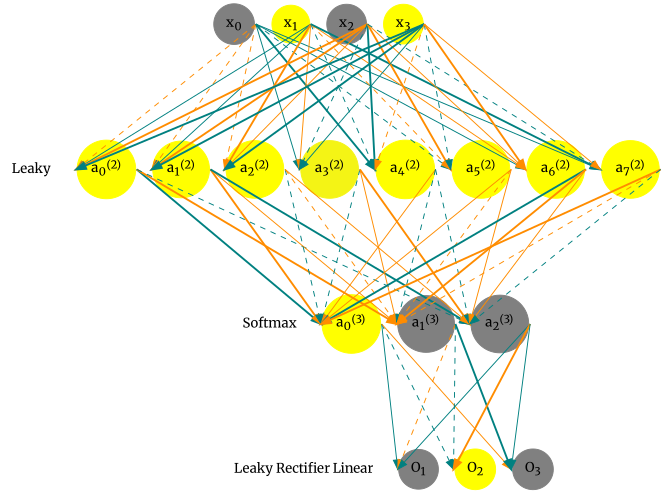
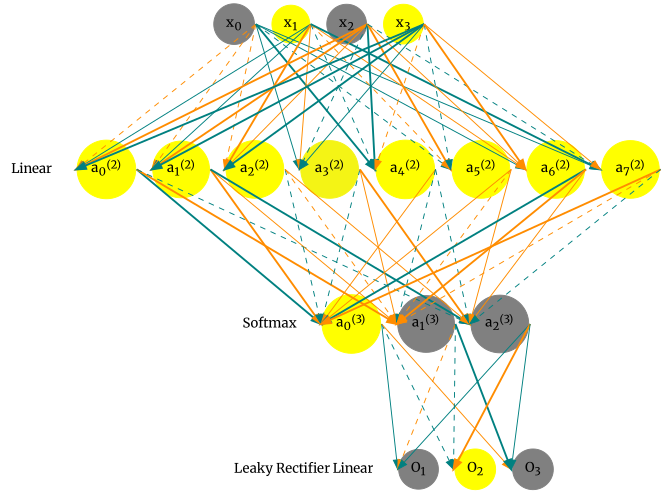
  digraph {
    rankdir=TB
    ranksep=1.4
    splines=false
    fontname=Merriweather
    node [color="0.1667, 0.0, 0.5" fillcolor="0.1667, 0.0, 0.5" shape=circle style=filled fontname=Merriweather]
    edge [headport=w style=dashed tailport=e fontname=Merriweather color=darkorange]
    n1 [label=<x<sub>0</sub>>]
    n2 [color="0.1667, 1.0, 1.0" fillcolor="0.1667, 1.0, 1.0" label=<x<sub>1</sub>>]
    n3 [label=<x<sub>2</sub>>]
    n4 [color="0.1667, 1.0, 1.0" fillcolor="0.1667, 1.0, 1.0" label=<x<sub>3</sub>>]
    n5 [color="0.1667, 12.540997, 6.770498" fillcolor="0.1667, 12.540997, 6.770498" label=<a<sub>0</sub><sup>(2)</sup>>]
    n6 [color="0.1667, 6.464923, 3.732461" fillcolor="0.1667, 6.464923, 3.732461" label=<a<sub>1</sub><sup>(2)</sup>>]
    n7 [color="0.1667, 7.994342, 4.497171" fillcolor="0.1667, 7.994342, 4.497171" label=<a<sub>2</sub><sup>(2)</sup>>]
    n8 [color="0.1667, 0.911202, 0.955601" fillcolor="0.1667, 0.911202, 0.955601" label=<a<sub>3</sub><sup>(2)</sup>>]
    n9 [color="0.1667, 6.407246, 3.703623" fillcolor="0.1667, 6.407246, 3.703623" label=<a<sub>4</sub><sup>(2)</sup>>]
    n10 [color="0.1667, 9.906243, 5.453122" fillcolor="0.1667, 9.906243, 5.453122" label=<a<sub>5</sub><sup>(2)</sup>>]
    n11 [color="0.1667, 10.202944, 5.601472" fillcolor="0.1667, 10.202944, 5.601472" label=<a<sub>6</sub><sup>(2)</sup>>]
    n12 [color="0.1667, 10.569650, 5.784825" fillcolor="0.1667, 10.569650, 5.784825" label=<a<sub>7</sub><sup>(2)</sup>>]
    n13 [color="0.1667, 1.000000, 1.000000" fillcolor="0.1667, 1.000000, 1.000000" label=<a<sub>0</sub><sup>(3)</sup>>]
    n14 [color="0.1667, 0.000000, 0.500000" fillcolor="0.1667, 0.000000, 0.500000" label=<a<sub>1</sub><sup>(3)</sup>>]
    n15 [color="0.1667, 0.000000, 0.500000" fillcolor="0.1667, 0.000000, 0.500000" label=<a<sub>2</sub><sup>(3)</sup>>]
    n16 [label=<O<sub>1</sub>>]
    n17 [color="0.1667, 1.0, 1.0" fillcolor="0.1667, 1.0, 1.0" label=<O<sub>2</sub>>]
    n18 [label=<O<sub>3</sub>>]
-   n19 [label=Leaky shape=plaintext color="" fillcolor="" style=""]
+   n19 [label=Linear shape=plaintext color="" fillcolor="" style=""]
    n20 [label=Softmax shape=plaintext color="" fillcolor="" style=""]
    n21 [label="Leaky Rectifier Linear" shape=plaintext color="" fillcolor="" style=""]
    subgraph sub_1 {
      n1
    }
    subgraph sub_2 {
      n2
    }
    subgraph sub_3 {
      n3
    }
    subgraph sub_4 {
      n4
    }
    subgraph sub_5 {
      n5
    }
    subgraph sub_6 {
      n6
    }
    subgraph sub_7 {
      n7
    }
    subgraph sub_8 {
      n8
    }
    subgraph sub_9 {
      n9
    }
    subgraph sub_10 {
      n10
    }
    subgraph sub_11 {
      n11
    }
    subgraph sub_12 {
      n12
    }
    subgraph sub_13 {
      n13
    }
    subgraph sub_14 {
      n14
    }
    subgraph sub_15 {
      n15
    }
    subgraph sub_16 {
      n16
    }
    subgraph sub_17 {
      n17
    }
    subgraph sub_18 {
      n18
    }
    subgraph sub_19 {
      rank=same
      n1
      n2
      n3
      n4
    }
    subgraph sub_20 {
      rank=same
      n5
      n6
      n7
      n8
      n9
      n10
      n11
      n12
    }
    subgraph sub_21 {
      rank=same
      n13
      n14
      n15
    }
    subgraph sub_22 {
      rank=same
      n16
      n17
      n18
    }
    subgraph sub_23 {
      rank=same
      n5
      n19
    }
    subgraph sub_24 {
      rank=same
      n13
      n20
    }
    subgraph sub_25 {
      rank=same
      n16
      n21
    }
    n1 -> n2 [style=invis color=""]
    n1 -> n5
    n1 -> n6
    n1 -> n7
    n1 -> n8 [style=solid color=teal]
    n1 -> n9 [style=bold color=teal]
    n1 -> n10 [color=teal]
    n1 -> n11 [style=solid color=teal]
    n1 -> n12 [style=solid color=teal]
    n2 -> n3 [style=invis color=""]
    n2 -> n5 [style=solid color=teal]
    n2 -> n6 [style=solid color=teal]
    n2 -> n7 [style=bold]
    n2 -> n8 [style=solid]
    n2 -> n9 [color=teal]
    n2 -> n10
    n2 -> n11 [style=solid]
    n2 -> n12 [style=bold color=teal]
    n3 -> n4 [style=invis color=""]
    n3 -> n5 [style=bold]
    n3 -> n6 [style=bold]
    n3 -> n7 [style=solid]
    n3 -> n8 [color=teal]
    n3 -> n9 [style=bold color=teal]
    n3 -> n10 [style=bold]
    n3 -> n11 [style=solid]
    n3 -> n12 [color=teal]
    n4 -> n5 [style=bold color=teal]
    n4 -> n6 [style=bold color=teal]
    n4 -> n7 [style=bold color=teal]
    n4 -> n8 [style=solid color=teal]
    n4 -> n9
    n4 -> n10 [color=teal]
    n4 -> n11 [style=bold]
    n4 -> n12 [style=solid]
    n5 -> n6 [style=invis color=""]
    n5 -> n13 [style=bold color=teal]
    n5 -> n14 [style=bold]
    n5 -> n15 [color=teal]
    n6 -> n7 [style=invis color=""]
    n6 -> n13 [style=bold]
    n6 -> n14 [style=solid]
    n6 -> n15 [style=bold color=teal]
    n7 -> n8 [style=invis color=""]
    n7 -> n13 [color=teal]
    n7 -> n14
    n7 -> n15 [style=solid]
    n8 -> n9 [style=invis color=""]
    n8 -> n13 [color=teal]
    n8 -> n14 [style=solid]
    n8 -> n15 [style=bold]
    n9 -> n10 [style=invis color=""]
    n9 -> n13 [style=solid]
    n9 -> n14 [color=teal]
    n9 -> n15 [color=teal]
    n10 -> n11 [style=invis color=""]
    n10 -> n13 [style=solid]
    n10 -> n14
    n10 -> n15 [style=solid]
    n11 -> n12 [style=invis color=""]
    n11 -> n13 [style=bold color=teal]
    n11 -> n14 [style=bold]
    n11 -> n15 [style=solid]
    n12 -> n13 [style=bold]
    n12 -> n14
    n12 -> n15 [color=teal]
    n13 -> n14 [style=invis color=""]
    n13 -> n16 [style=solid color=teal]
    n13 -> n17 [color=teal]
    n13 -> n18 [style=solid]
    n14 -> n15 [style=invis color=""]
    n14 -> n16
    n14 -> n17 [color=teal]
    n14 -> n18 [style=bold color=teal]
    n15 -> n16 [style=solid color=teal]
    n15 -> n17 [style=bold]
    n15 -> n18 [style=solid color=teal]
    n16 -> n17 [style=invis color=""]
    n17 -> n18 [style=invis color=""]
    n19 -> n5 [style=invis color=""]
    n20 -> n13 [style=invis color=""]
    n21 -> n16 [style=invis color=""]
  }
